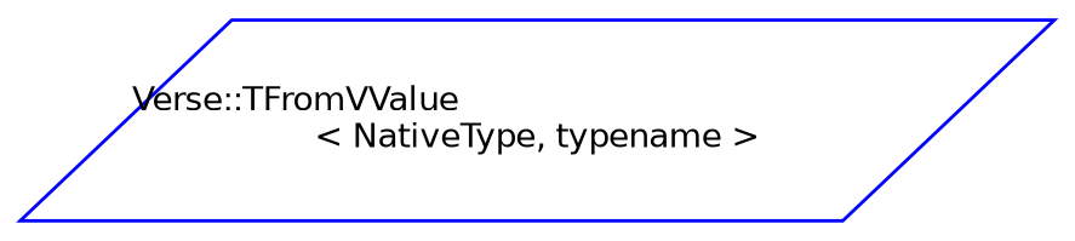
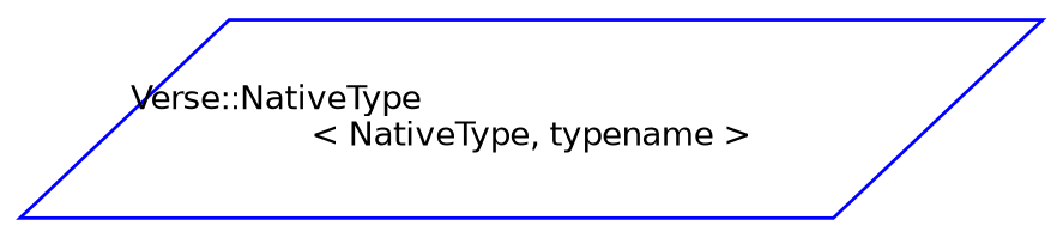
  digraph {
    rankdir=LR
-   n1 [color=blue fillcolor=white fontname=Helvetica fontsize=10 height=0.2 label="Verse::TFromVValue\l\< NativeType, typename \>" shape=parallelogram style=filled width=0.4]
+   n1 [color=blue fillcolor=white fontname=Helvetica fontsize=10 height=0.2 label="Verse::NativeType\l\< NativeType, typename \>" shape=parallelogram style=filled width=0.4]
  }
